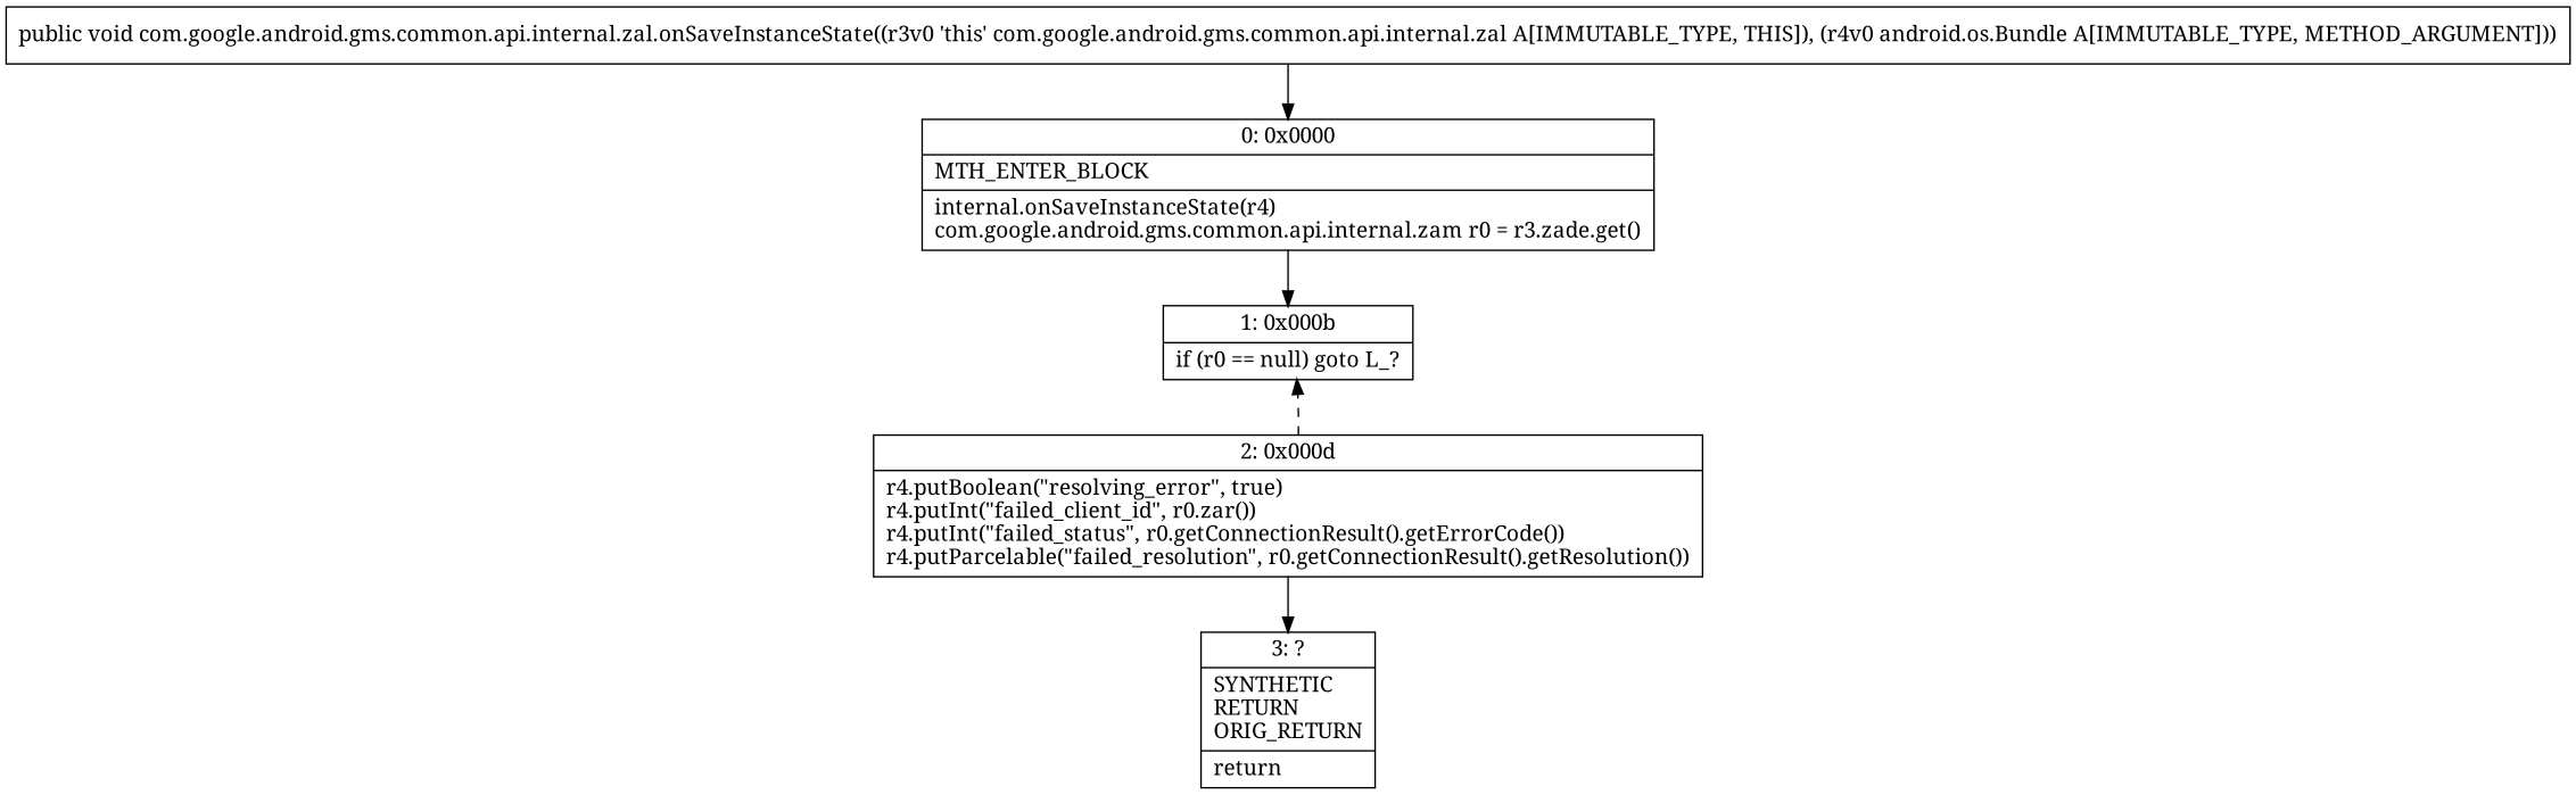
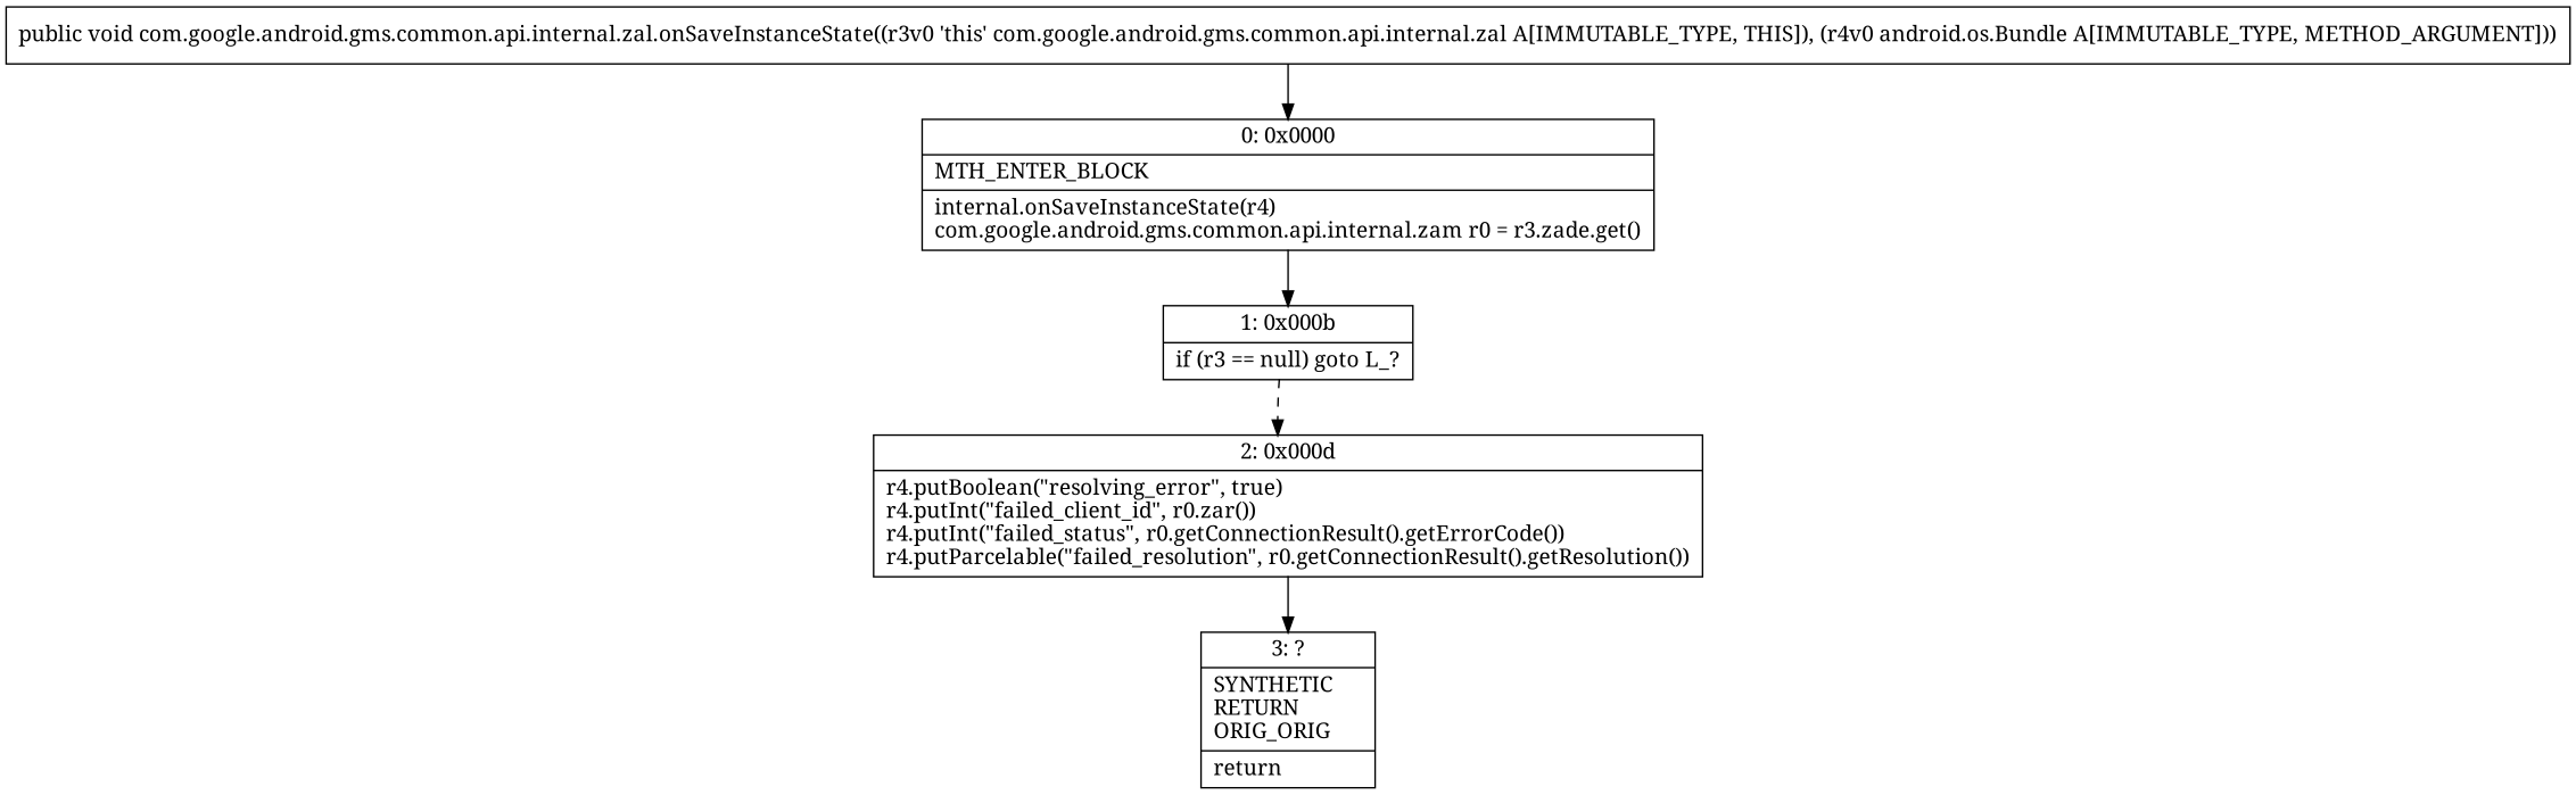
  digraph {
    fontname="Noto Serif"
    node [fontname="Noto Serif" shape=record]
    edge [fontname="Noto Serif"]
    n1 [label="{0\:\ 0x0000|MTH_ENTER_BLOCK\l|internal.onSaveInstanceState(r4)\lcom.google.android.gms.common.api.internal.zam r0 = r3.zade.get()\l}"]
-   n2 [label="{1\:\ 0x000b|if (r0 == null) goto L_?\l}"]
+   n2 [label="{1\:\ 0x000b|if (r3 == null) goto L_?\l}"]
    n3 [label="{2\:\ 0x000d|r4.putBoolean(\"resolving_error\", true)\lr4.putInt(\"failed_client_id\", r0.zar())\lr4.putInt(\"failed_status\", r0.getConnectionResult().getErrorCode())\lr4.putParcelable(\"failed_resolution\", r0.getConnectionResult().getResolution())\l}"]
-   n4 [label="{3\:\ ?|SYNTHETIC\lRETURN\lORIG_RETURN\l|return\l}"]
+   n4 [label="{3\:\ ?|SYNTHETIC\lRETURN\lORIG_ORIG\l|return\l}"]
    n5 [label="{public void com.google.android.gms.common.api.internal.zal.onSaveInstanceState((r3v0 'this' com.google.android.gms.common.api.internal.zal A[IMMUTABLE_TYPE, THIS]), (r4v0 android.os.Bundle A[IMMUTABLE_TYPE, METHOD_ARGUMENT])) }"]
    n1 -> n2
-   n3 -> n2 [style=dashed]
+   n2 -> n3 [style=dashed]
    n3 -> n4
    n5 -> n1
  }
